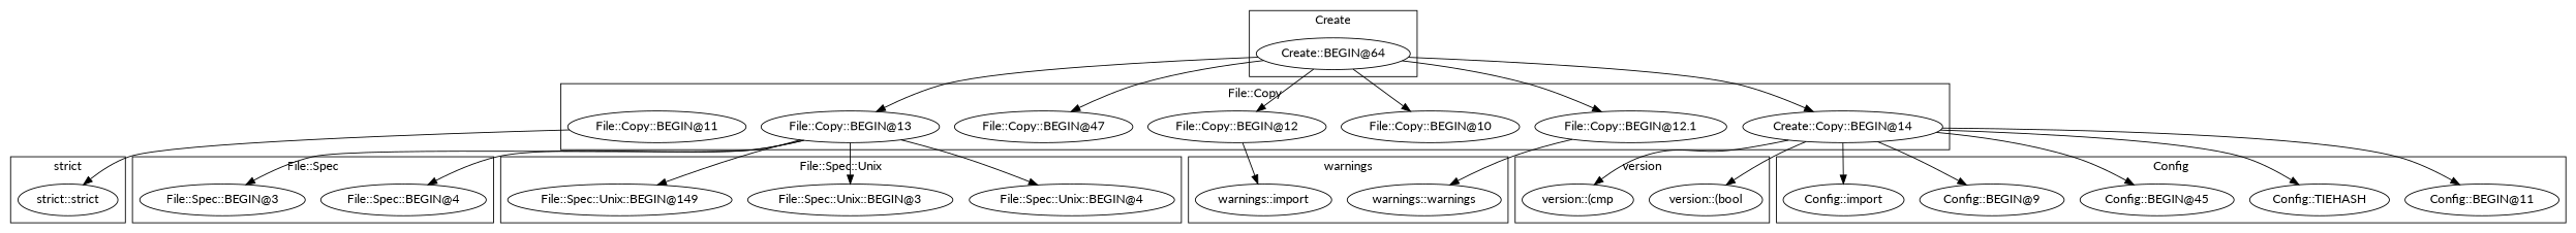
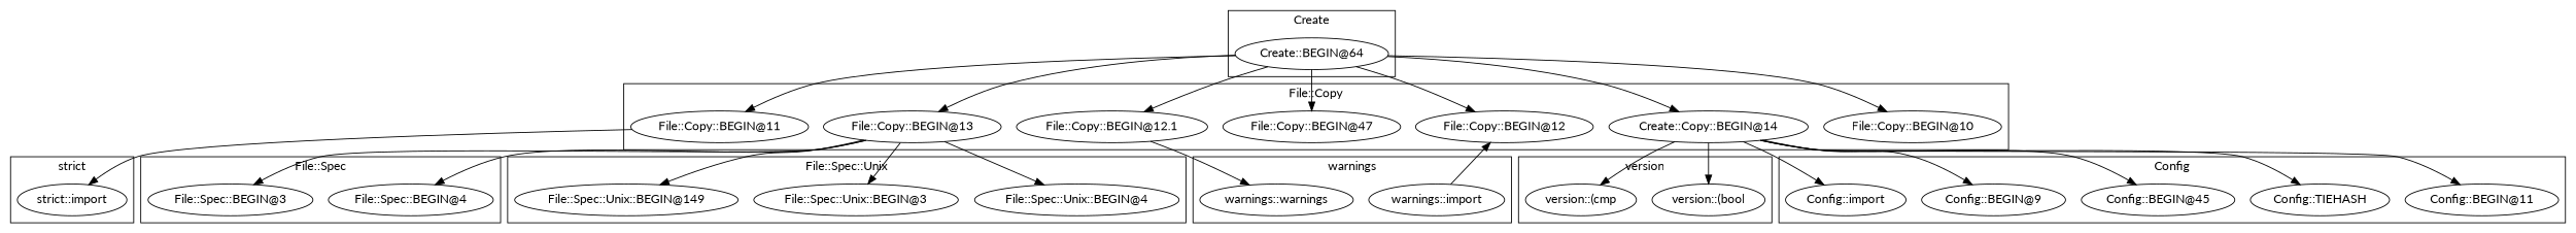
  digraph {
    fontname=Lato
    node [fontname=Lato]
    edge [fontname=Lato]
    "File::Copy::BEGIN@10"
    "File::Copy::BEGIN@11"
    "File::Copy::BEGIN@13"
    "File::Copy::BEGIN@47"
    "File::Copy::BEGIN@12"
    "File::Copy::BEGIN@12.1"
    n7 [label="Create::Copy::BEGIN@14"]
    n8 [label="warnings::warnings"]
    "warnings::import"
    "File::Spec::BEGIN@4"
    "File::Spec::BEGIN@3"
    "File::Spec::Unix::BEGIN@4"
    "File::Spec::Unix::BEGIN@3"
    "File::Spec::Unix::BEGIN@149"
    "version::(bool"
    "version::(cmp"
    "Create::BEGIN@64"
    "Config::BEGIN@11"
    "Config::TIEHASH"
    "Config::BEGIN@45"
    "Config::BEGIN@9"
    "Config::import"
-   "strict::import" [label="strict::strict"]
+   "strict::import"
    subgraph cluster_1 {
      label="File::Copy"
      "File::Copy::BEGIN@10"
      "File::Copy::BEGIN@11"
      "File::Copy::BEGIN@13"
      "File::Copy::BEGIN@47"
      "File::Copy::BEGIN@12"
      "File::Copy::BEGIN@12.1"
      n7
    }
    subgraph cluster_2 {
      label=warnings
      n8
      "warnings::import"
    }
    subgraph cluster_3 {
      label="File::Spec"
      "File::Spec::BEGIN@4"
      "File::Spec::BEGIN@3"
    }
    subgraph cluster_4 {
      label="File::Spec::Unix"
      "File::Spec::Unix::BEGIN@4"
      "File::Spec::Unix::BEGIN@3"
      "File::Spec::Unix::BEGIN@149"
    }
    subgraph cluster_5 {
      label=version
      "version::(bool"
      "version::(cmp"
    }
    subgraph cluster_6 {
      label=Create
      "Create::BEGIN@64"
    }
    subgraph cluster_7 {
      label=Config
      "Config::BEGIN@11"
      "Config::TIEHASH"
      "Config::BEGIN@45"
      "Config::BEGIN@9"
      "Config::import"
    }
    subgraph cluster_8 {
      label="strict"
      "strict::import"
    }
    "File::Copy::BEGIN@11" -> "strict::import"
    "File::Copy::BEGIN@13" -> "File::Spec::BEGIN@4"
    "File::Copy::BEGIN@13" -> "File::Spec::BEGIN@3"
    "File::Copy::BEGIN@13" -> "File::Spec::Unix::BEGIN@4"
    "File::Copy::BEGIN@13" -> "File::Spec::Unix::BEGIN@3"
    "File::Copy::BEGIN@13" -> "File::Spec::Unix::BEGIN@149"
-   "File::Copy::BEGIN@12" -> "warnings::import"
+   "warnings::import" -> "File::Copy::BEGIN@12"
    "File::Copy::BEGIN@12.1" -> n8
    n7 -> "version::(bool"
    n7 -> "version::(cmp"
    n7 -> "Config::BEGIN@11"
    n7 -> "Config::TIEHASH"
    n7 -> "Config::BEGIN@45"
    n7 -> "Config::BEGIN@9"
    n7 -> "Config::import"
    "Create::BEGIN@64" -> "File::Copy::BEGIN@10"
+   "Create::BEGIN@64" -> "File::Copy::BEGIN@11"
    "Create::BEGIN@64" -> "File::Copy::BEGIN@13"
    "Create::BEGIN@64" -> "File::Copy::BEGIN@47"
    "Create::BEGIN@64" -> "File::Copy::BEGIN@12"
    "Create::BEGIN@64" -> "File::Copy::BEGIN@12.1"
    "Create::BEGIN@64" -> n7
  }
